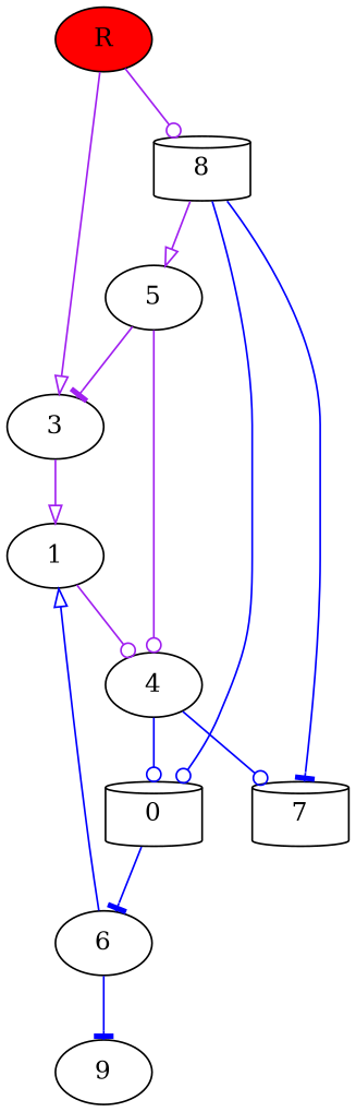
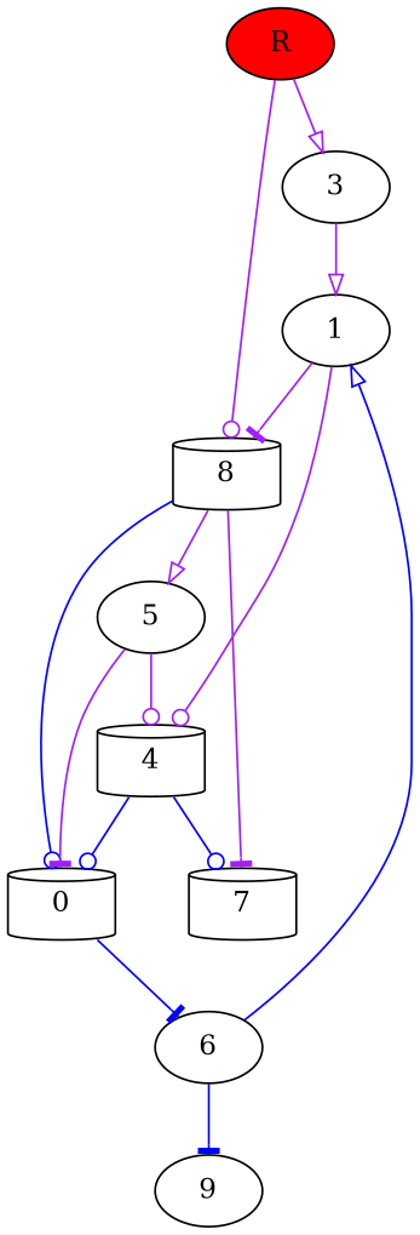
  digraph {
    node [shape=ellipse]
    edge [arrowhead=odot color=purple]
    1
-   4
+   4 [shape=cylinder]
    8 [shape=cylinder]
    n4 [label=0 shape=cylinder]
    7 [shape=cylinder]
    5
    6
    9
    3
    R [fillcolor="#ff0000" style=filled]
    1 -> 4
+   1 -> 8 [arrowhead=tee]
    4 -> n4 [color=blue]
    4 -> 7 [color=blue]
    8 -> n4 [color=blue]
-   8 -> 7 [arrowhead=tee color=blue]
+   8 -> 7 [arrowhead=tee]
    8 -> 5 [arrowhead=onormal]
    n4 -> 6 [arrowhead=tee color=blue]
    5 -> 4
-   5 -> 3 [arrowhead=tee]
+   5 -> n4 [arrowhead=tee]
    6 -> 1 [arrowhead=onormal color=blue]
    6 -> 9 [arrowhead=tee color=blue]
    3 -> 1 [arrowhead=onormal]
    R -> 8
    R -> 3 [arrowhead=onormal]
  }
